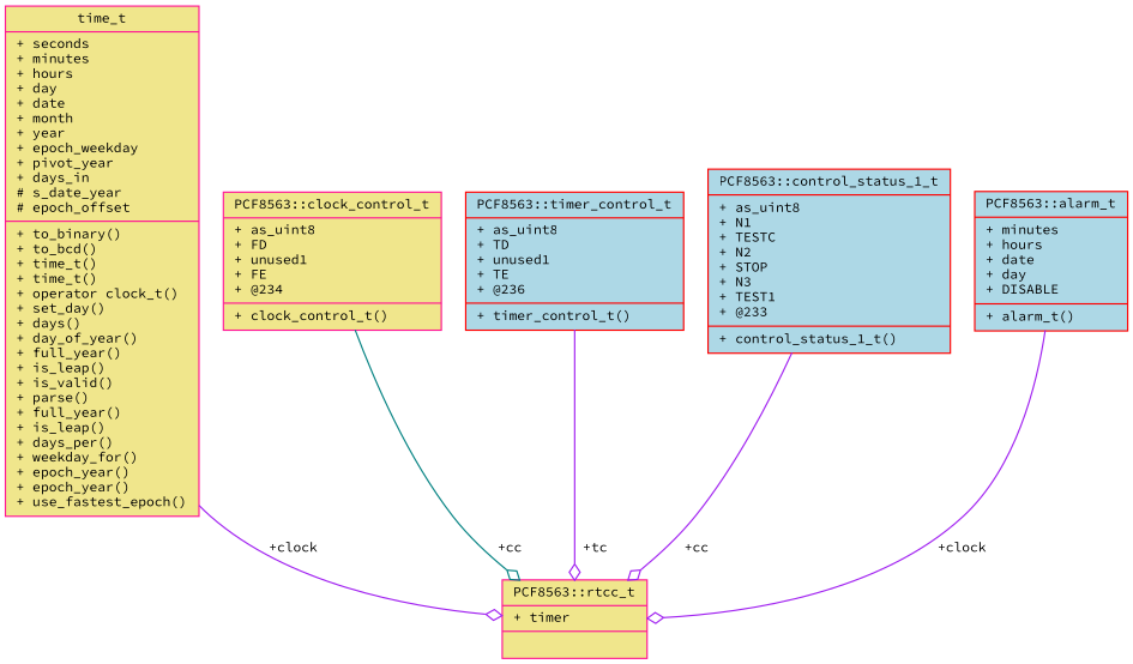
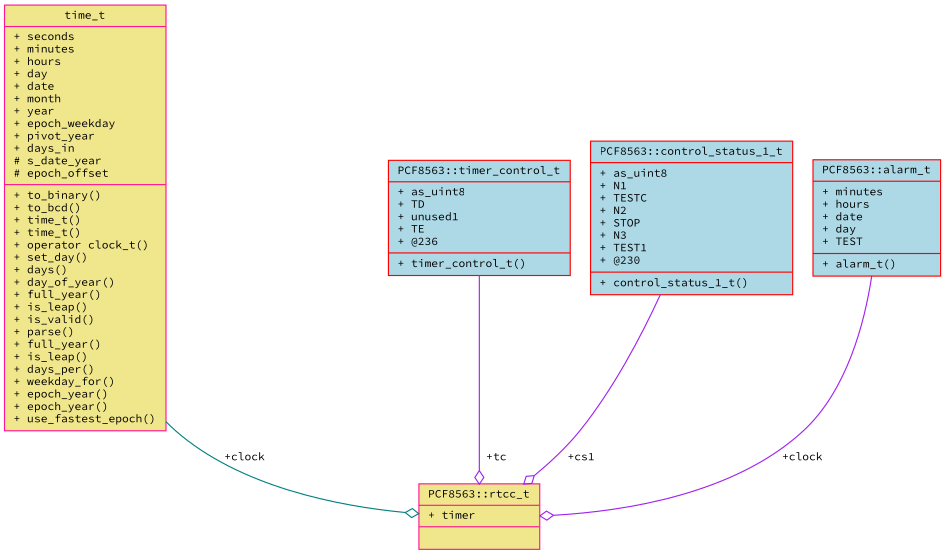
  digraph {
    fontname="Source Code Pro"
    node [color=deeppink fillcolor=khaki fontname="Source Code Pro" fontsize=10 shape=record style=filled]
    edge [arrowhead=odiamond color=purple fontname="Source Code Pro" fontsize=10 labelfontname=Helvetica labelfontsize=10 style=solid]
    n1 [fontcolor=black height=0.2 label="{PCF8563::rtcc_t\n|+ timer\l|}" width=0.4]
    n2 [height=0.2 label="{time_t\n|+ seconds\l+ minutes\l+ hours\l+ day\l+ date\l+ month\l+ year\l+ epoch_weekday\l+ pivot_year\l+ days_in\l# s_date_year\l# epoch_offset\l|+ to_binary()\l+ to_bcd()\l+ time_t()\l+ time_t()\l+ operator clock_t()\l+ set_day()\l+ days()\l+ day_of_year()\l+ full_year()\l+ is_leap()\l+ is_valid()\l+ parse()\l+ full_year()\l+ is_leap()\l+ days_per()\l+ weekday_for()\l+ epoch_year()\l+ epoch_year()\l+ use_fastest_epoch()\l}" width=0.4]
-   n3 [height=0.2 label="{PCF8563::clock_control_t\n|+ as_uint8\l+ FD\l+ unused1\l+ FE\l+ @234\l|+ clock_control_t()\l}" width=0.4]
    n4 [color=red fillcolor=lightblue height=0.2 label="{PCF8563::timer_control_t\n|+ as_uint8\l+ TD\l+ unused1\l+ TE\l+ @236\l|+ timer_control_t()\l}" width=0.4]
-   n5 [color=red fillcolor=lightblue height=0.2 label="{PCF8563::control_status_1_t\n|+ as_uint8\l+ N1\l+ TESTC\l+ N2\l+ STOP\l+ N3\l+ TEST1\l+ @233\l|+ control_status_1_t()\l}" width=0.4]
-   n6 [color=red fillcolor=lightblue height=0.2 label="{PCF8563::alarm_t\n|+ minutes\l+ hours\l+ date\l+ day\l+ DISABLE\l|+ alarm_t()\l}" width=0.4]
-   n2 -> n1 [label=" +clock"]
-   n3 -> n1 [color=teal label=" +cc"]
+   n5 [color=red fillcolor=lightblue height=0.2 label="{PCF8563::control_status_1_t\n|+ as_uint8\l+ N1\l+ TESTC\l+ N2\l+ STOP\l+ N3\l+ TEST1\l+ @230\l|+ control_status_1_t()\l}" width=0.4]
+   n6 [color=red fillcolor=lightblue height=0.2 label="{PCF8563::alarm_t\n|+ minutes\l+ hours\l+ date\l+ day\l+ TEST\l|+ alarm_t()\l}" width=0.4]
+   n2 -> n1 [color=teal label=" +clock"]
    n4 -> n1 [label=" +tc"]
-   n5 -> n1 [label=" +cc"]
+   n5 -> n1 [label=" +cs1"]
    n6 -> n1 [label=" +clock"]
  }
